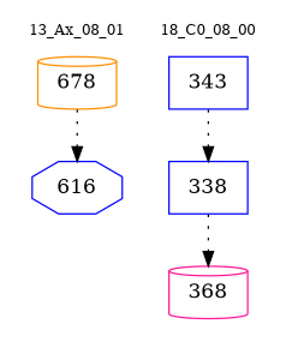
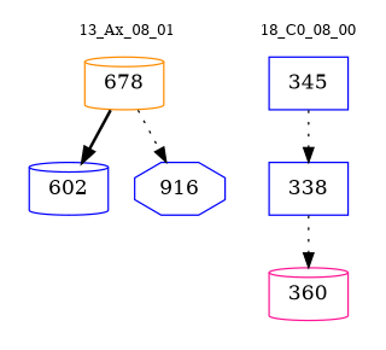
  digraph {
    node [color=blue shape=cylinder]
    edge [color=black style=dotted]
    n1 [color=darkorange label=678]
-   n3 [label=616 shape=octagon]
-   n4 [label=343 shape=box]
+   n2 [label=602]
+   n3 [label=916 shape=octagon]
+   n4 [label=345 shape=box]
    n5 [label=338 shape=box]
-   n6 [color=deeppink label=368]
+   n6 [color=deeppink label=360]
    subgraph cluster_1 {
      color=white
      fontsize=10
      label="13_Ax_08_01"
      n1
+     n2
      n3
    }
    subgraph cluster_2 {
      color=white
      fontsize=10
      label="18_C0_08_00"
      n4
      n5
      n6
    }
+   n1 -> n2 [style=bold]
    n1 -> n3
    n4 -> n5
    n5 -> n6
  }
